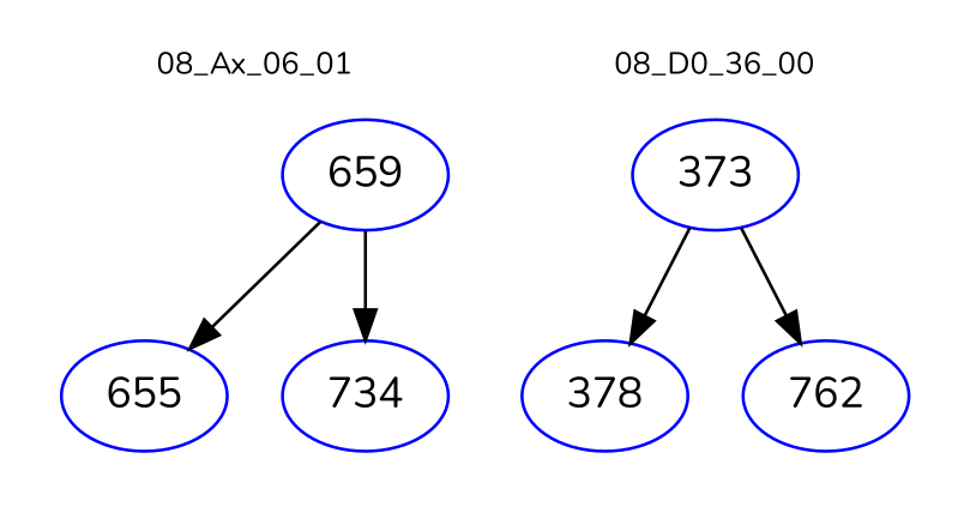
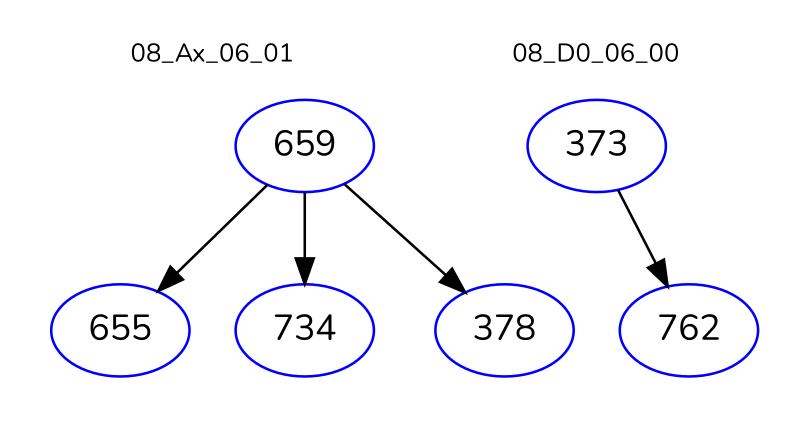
  digraph {
    fontname=Nunito
    node [color=blue fontname=Nunito]
    edge [color=black fontname=Nunito]
    n1 [label=659]
    n2 [label=655]
    n3 [label=734]
    n4 [label=373]
    n5 [label=762]
    n6 [label=378]
    subgraph cluster_1 {
      color=white
      fontsize=10
      label="08_Ax_06_01"
      n1
      n2
      n3
    }
    subgraph cluster_2 {
      color=white
      fontsize=10
-     label="08_D0_36_00"
+     label="08_D0_06_00"
      n4
      n5
      n6
    }
    n1 -> n2
    n1 -> n3
    n4 -> n5
-   n4 -> n6
+   n1 -> n6
  }
